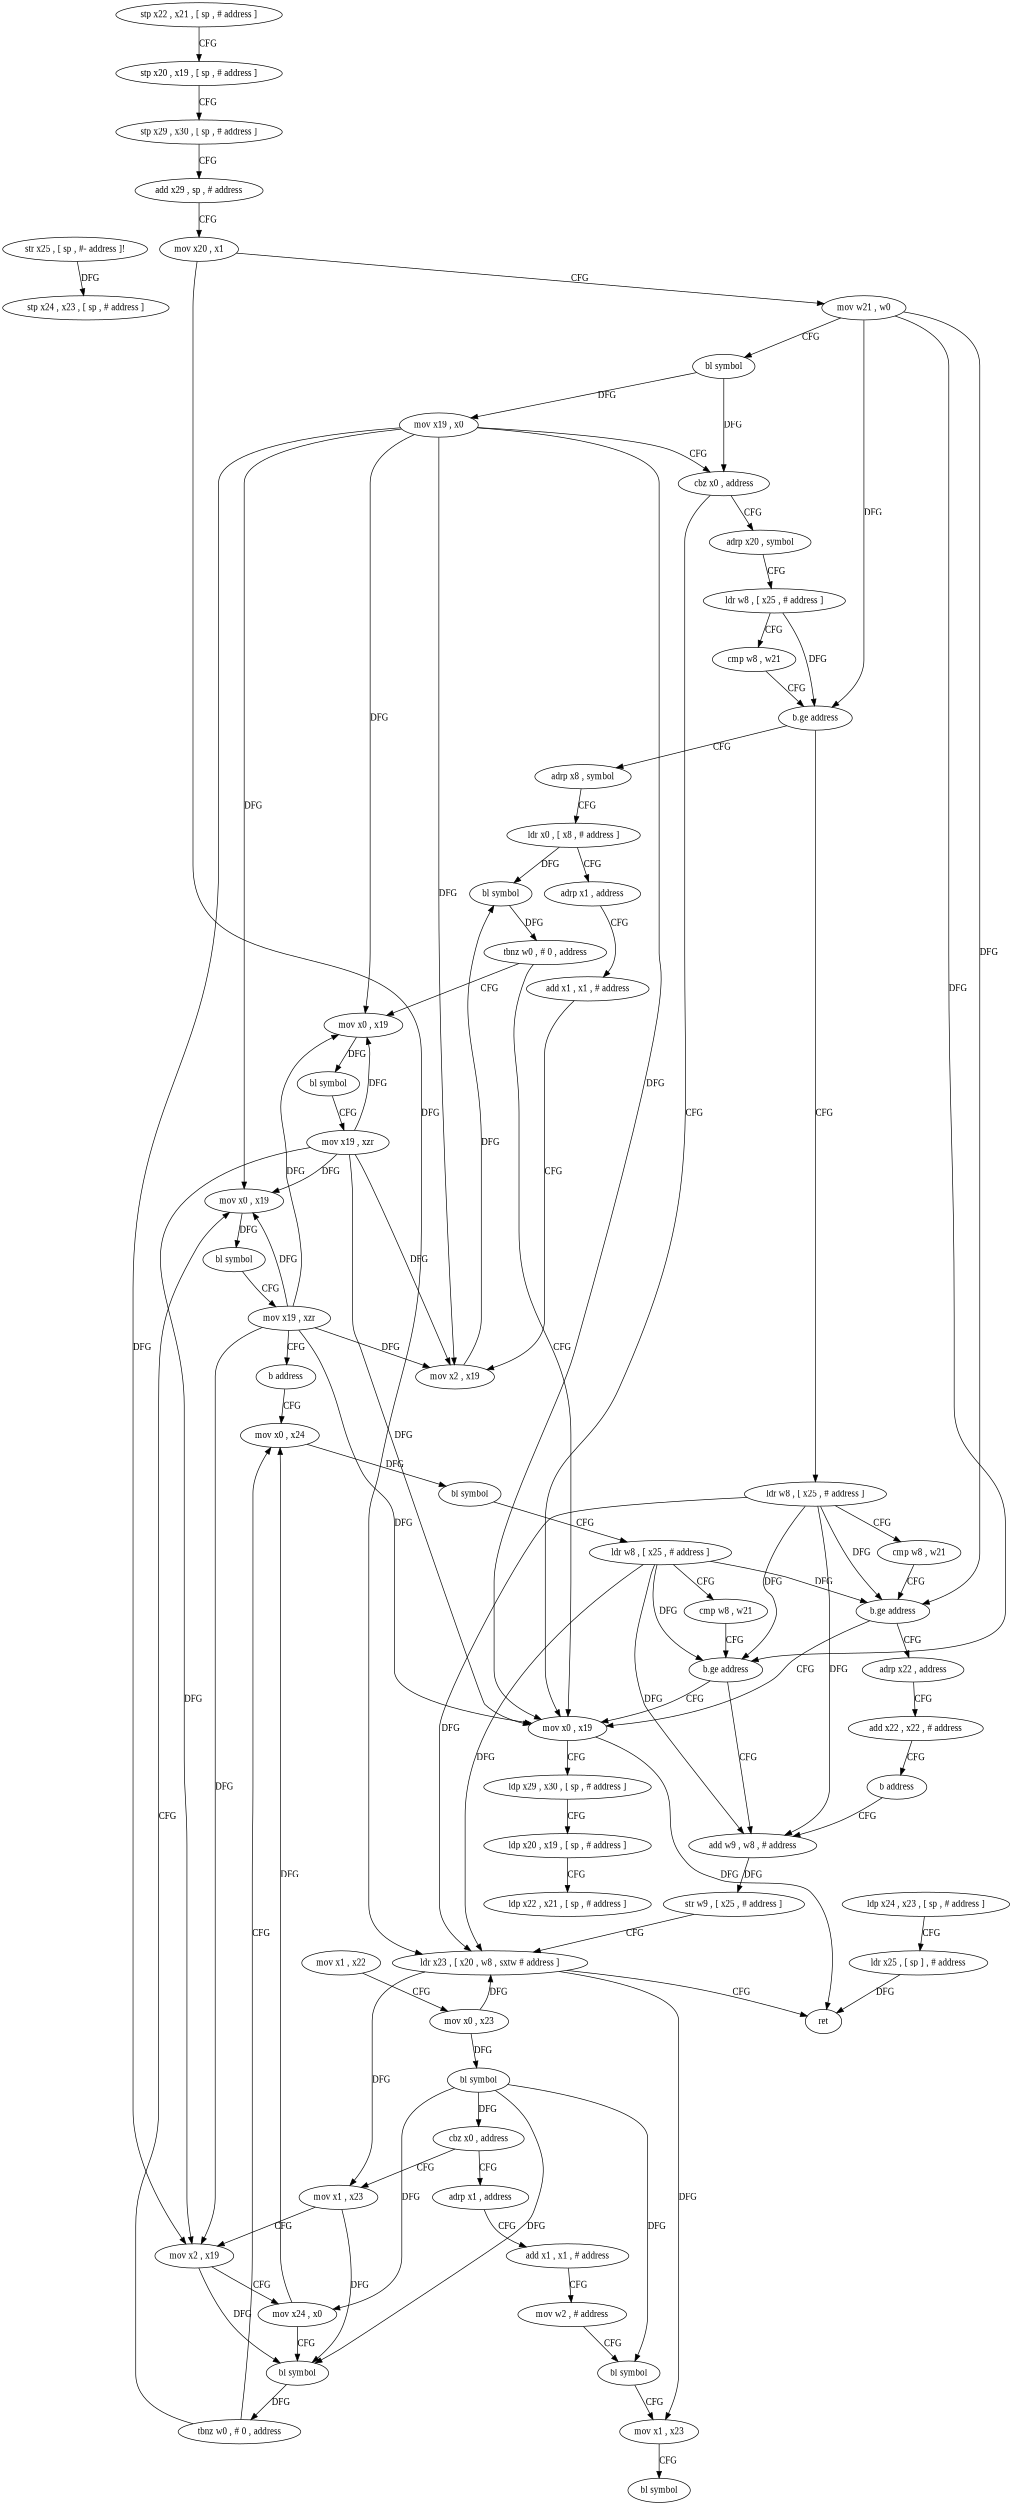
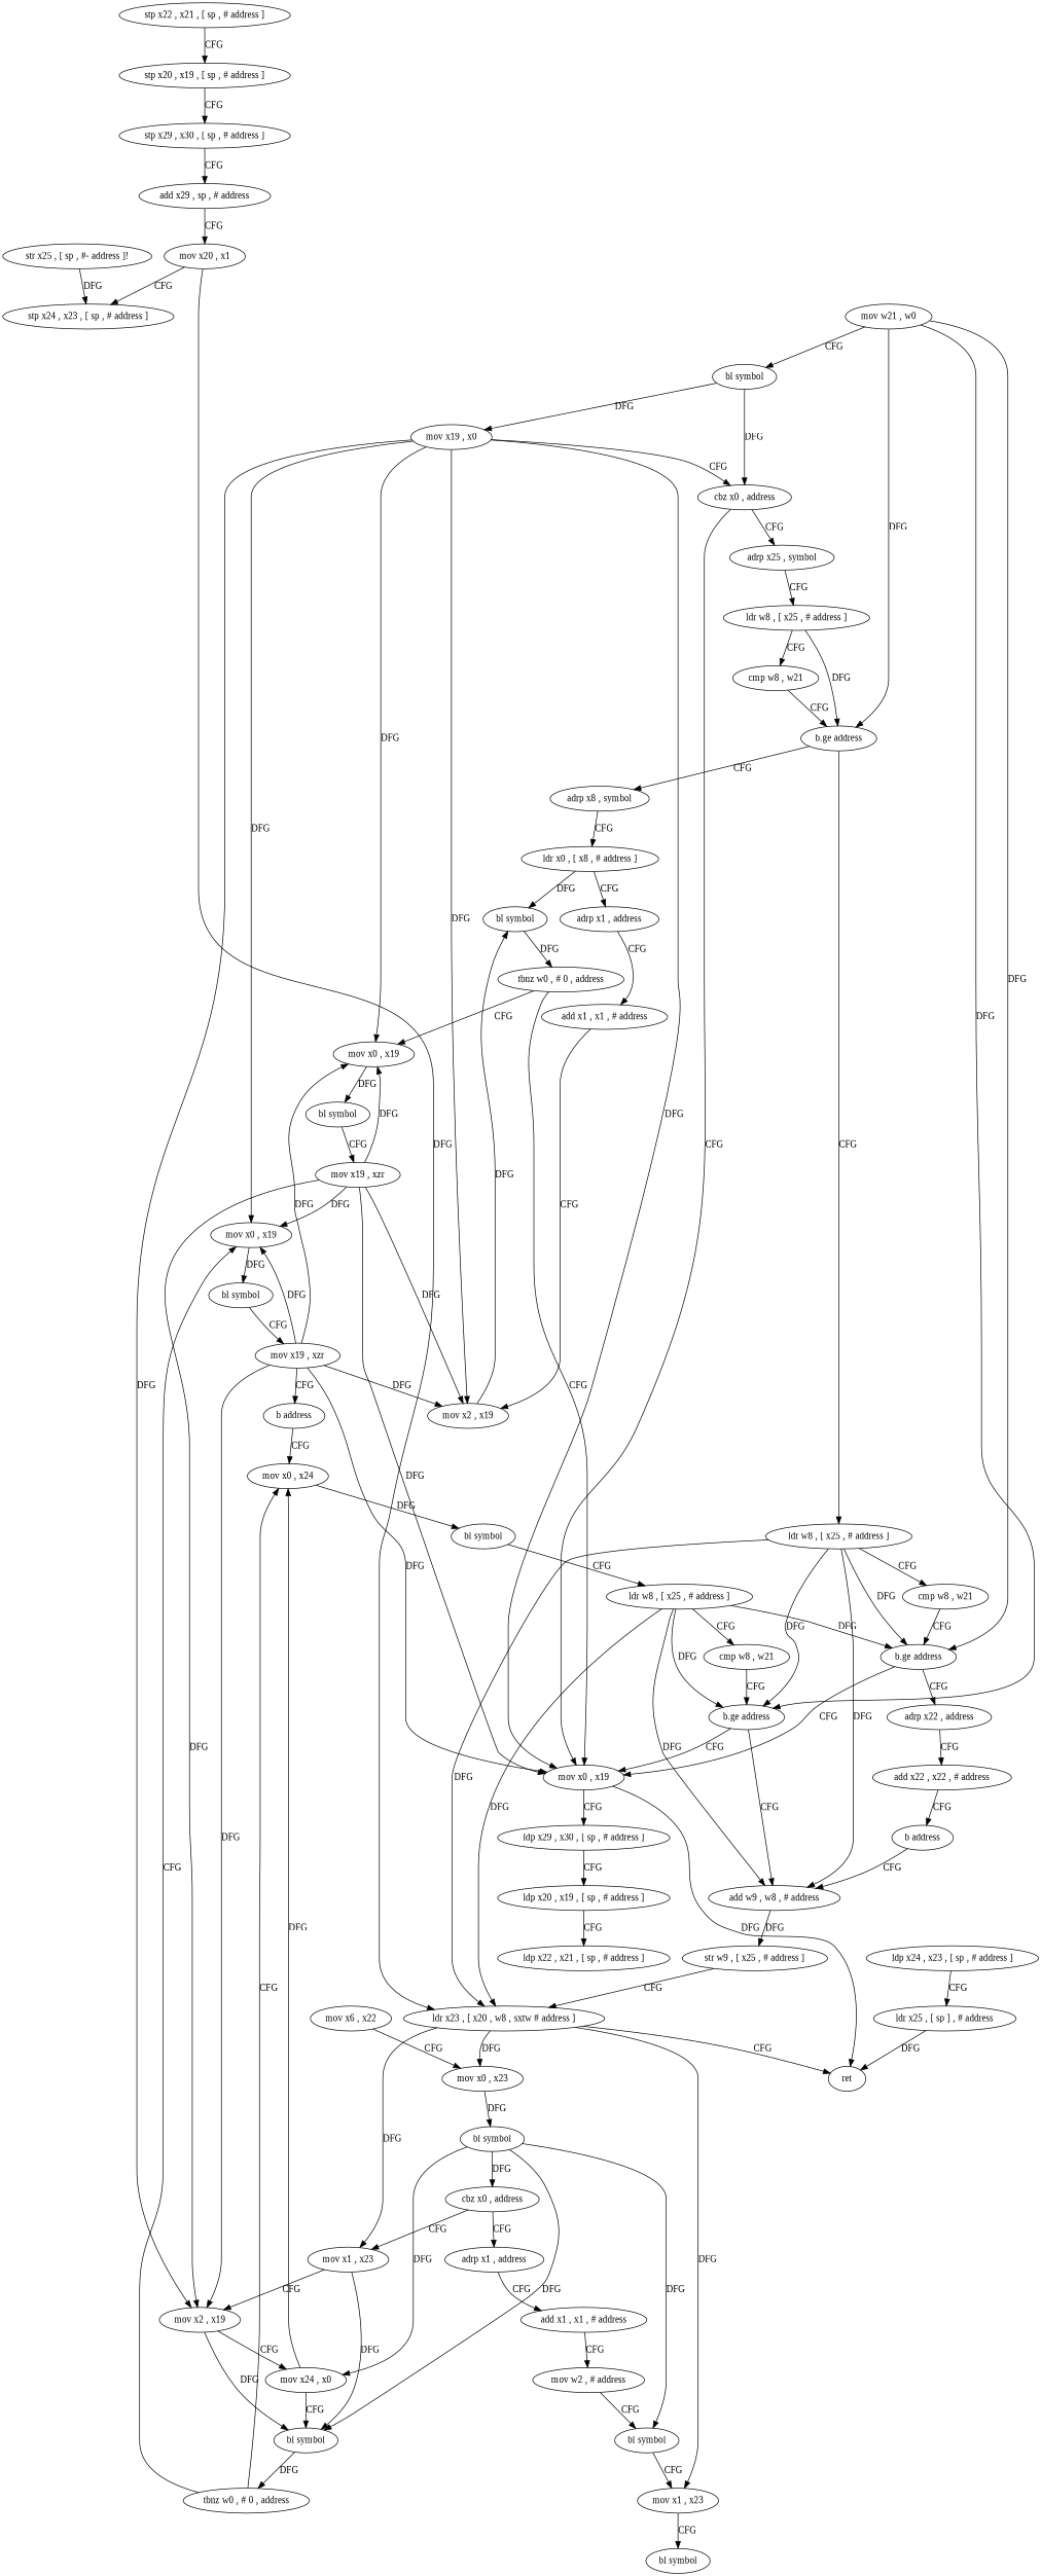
  digraph {
    fontname="Liberation Serif"
    node [fontname="Liberation Serif"]
    edge [fontname="Liberation Serif"]
    n1 [label="str x25 , [ sp , #- address ]!"]
    n2 [label="stp x24 , x23 , [ sp , # address ]"]
    n3 [label="stp x22 , x21 , [ sp , # address ]"]
    n4 [label="stp x20 , x19 , [ sp , # address ]"]
    n5 [label="stp x29 , x30 , [ sp , # address ]"]
    n6 [label="add x29 , sp , # address"]
    n7 [label="mov x20 , x1"]
    n8 [label="mov w21 , w0"]
    n9 [label="ldr x23 , [ x20 , w8 , sxtw # address ]"]
    n10 [label="bl symbol"]
    n11 [label="b.ge address"]
    n12 [label="b.ge address"]
    n13 [label="b.ge address"]
    n14 [label=ret]
    n15 [label="mov x0 , x23"]
    n16 [label="mov x1 , x23"]
    n17 [label="mov x1 , x23"]
    n18 [label="mov x19 , x0"]
    n19 [label="cbz x0 , address"]
    n20 [label="adrp x8 , symbol"]
    n21 [label="ldr w8 , [ x25 , # address ]"]
    n22 [label="mov x0 , x19"]
    n23 [label="adrp x22 , address"]
    n24 [label="add w9 , w8 , # address"]
    n25 [label="mov x2 , x19"]
    n26 [label="mov x0 , x19"]
    n27 [label="mov x2 , x19"]
    n28 [label="mov x0 , x19"]
-   n29 [label="adrp x20 , symbol"]
+   n29 [label="adrp x25 , symbol"]
    n30 [label="ldp x29 , x30 , [ sp , # address ]"]
    n31 [label="bl symbol"]
    n32 [label="bl symbol"]
    n33 [label="mov x24 , x0"]
    n34 [label="bl symbol"]
    n35 [label="bl symbol"]
    n36 [label="ldr w8 , [ x25 , # address ]"]
    n37 [label="ldp x20 , x19 , [ sp , # address ]"]
    n38 [label="cmp w8 , w21"]
    n39 [label="ldp x22 , x21 , [ sp , # address ]"]
    n40 [label="ldp x24 , x23 , [ sp , # address ]"]
    n41 [label="ldr x25 , [ sp ] , # address"]
    n42 [label="ldr x0 , [ x8 , # address ]"]
    n43 [label="cmp w8 , w21"]
    n44 [label="adrp x1 , address"]
    n45 [label="str w9 , [ x25 , # address ]"]
    n46 [label="add x1 , x1 , # address"]
    n47 [label="tbnz w0 , # 0 , address"]
    n48 [label="mov x19 , xzr"]
    n49 [label="add x22 , x22 , # address"]
    n50 [label="b address"]
-   n51 [label="mov x1 , x22"]
+   n51 [label="mov x6 , x22"]
    n52 [label="bl symbol"]
    n53 [label="bl symbol"]
    n54 [label="cbz x0 , address"]
    n55 [label="bl symbol"]
    n56 [label="adrp x1 , address"]
    n57 [label="mov x0 , x24"]
    n58 [label="tbnz w0 , # 0 , address"]
    n59 [label="add x1 , x1 , # address"]
    n60 [label="mov w2 , # address"]
    n61 [label="bl symbol"]
    n62 [label="ldr w8 , [ x25 , # address ]"]
    n63 [label="mov x19 , xzr"]
    n64 [label="cmp w8 , w21"]
    n65 [label="b address"]
    n1 -> n2 [label=DFG]
    n3 -> n4 [label=CFG]
    n4 -> n5 [label=CFG]
    n5 -> n6 [label=CFG]
    n6 -> n7 [label=CFG]
-   n7 -> n8 [label=CFG]
+   n7 -> n2 [label=CFG]
    n7 -> n9 [label=DFG]
    n8 -> n10 [label=CFG]
    n8 -> n11 [label=DFG]
    n8 -> n12 [label=DFG]
    n8 -> n13 [label=DFG]
    n9 -> n14 [label=CFG]
-   n15 -> n9 [label=DFG]
+   n9 -> n15 [label=DFG]
    n9 -> n16 [label=DFG]
    n9 -> n17 [label=DFG]
    n10 -> n18 [label=DFG]
    n10 -> n19 [label=DFG]
    n11 -> n20 [label=CFG]
    n11 -> n21 [label=CFG]
    n12 -> n22 [label=CFG]
    n12 -> n23 [label=CFG]
    n13 -> n22 [label=CFG]
    n13 -> n24 [label=CFG]
    n15 -> n52 [label=DFG]
    n16 -> n27 [label=CFG]
    n16 -> n34 [label=DFG]
    n17 -> n53 [label=CFG]
    n18 -> n19 [label=CFG]
    n18 -> n22 [label=DFG]
    n18 -> n25 [label=DFG]
    n18 -> n26 [label=DFG]
    n18 -> n27 [label=DFG]
    n18 -> n28 [label=DFG]
    n19 -> n22 [label=CFG]
    n19 -> n29 [label=CFG]
    n20 -> n42 [label=CFG]
    n21 -> n9 [label=DFG]
    n21 -> n12 [label=DFG]
    n21 -> n13 [label=DFG]
    n21 -> n24 [label=DFG]
    n21 -> n43 [label=CFG]
    n22 -> n14 [label=DFG]
    n22 -> n30 [label=CFG]
    n23 -> n49 [label=CFG]
    n24 -> n45 [label=DFG]
    n25 -> n31 [label=DFG]
    n26 -> n32 [label=DFG]
    n27 -> n33 [label=CFG]
    n27 -> n34 [label=DFG]
    n28 -> n35 [label=DFG]
    n29 -> n36 [label=CFG]
    n30 -> n37 [label=CFG]
    n31 -> n47 [label=DFG]
    n32 -> n48 [label=CFG]
    n33 -> n34 [label=CFG]
    n33 -> n57 [label=DFG]
    n34 -> n58 [label=DFG]
    n35 -> n63 [label=CFG]
    n36 -> n11 [label=DFG]
    n36 -> n38 [label=CFG]
    n37 -> n39 [label=CFG]
    n38 -> n11 [label=CFG]
    n40 -> n41 [label=CFG]
    n41 -> n14 [label=DFG]
    n42 -> n31 [label=DFG]
    n42 -> n44 [label=CFG]
    n43 -> n12 [label=CFG]
    n44 -> n46 [label=CFG]
    n45 -> n9 [label=CFG]
    n46 -> n25 [label=CFG]
    n47 -> n22 [label=CFG]
    n47 -> n26 [label=CFG]
    n48 -> n22 [label=DFG]
    n48 -> n25 [label=DFG]
    n48 -> n26 [label=DFG]
    n48 -> n27 [label=DFG]
    n48 -> n28 [label=DFG]
    n49 -> n50 [label=CFG]
    n50 -> n24 [label=CFG]
    n51 -> n15 [label=CFG]
    n52 -> n33 [label=DFG]
    n52 -> n34 [label=DFG]
    n52 -> n54 [label=DFG]
    n52 -> n55 [label=DFG]
    n54 -> n16 [label=CFG]
    n54 -> n56 [label=CFG]
    n55 -> n17 [label=CFG]
    n56 -> n59 [label=CFG]
    n57 -> n61 [label=DFG]
    n58 -> n28 [label=CFG]
    n58 -> n57 [label=CFG]
    n59 -> n60 [label=CFG]
    n60 -> n55 [label=CFG]
    n61 -> n62 [label=CFG]
    n62 -> n9 [label=DFG]
    n62 -> n12 [label=DFG]
    n62 -> n13 [label=DFG]
    n62 -> n24 [label=DFG]
    n62 -> n64 [label=CFG]
    n63 -> n22 [label=DFG]
    n63 -> n25 [label=DFG]
    n63 -> n26 [label=DFG]
    n63 -> n27 [label=DFG]
    n63 -> n28 [label=DFG]
    n63 -> n65 [label=CFG]
    n64 -> n13 [label=CFG]
    n65 -> n57 [label=CFG]
  }
